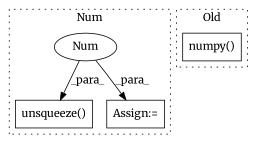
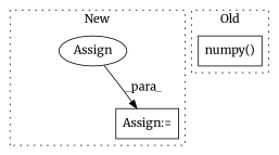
  digraph {
    fontname=Merriweather
    node [a=75 fontname=Merriweather shape=box]
    edge [fontname=Merriweather]
-   n1 [l="57,1" label="unsqueeze()" s="3453,3511"]
-   n2 [a=76 l=1 label=Num s=3510 shape=ellipse]
+   n2 [a=76 l=1 label=Assign s=3510 shape=ellipse]
    n3 [a=68 l=3 label="Assign:=" s=3545]
    n4 [l=61 label="numpy()" s=3457]
    subgraph cluster_1 {
-     label=Num
+     label=New
      style=dotted
-     n1
      n2
      n3
    }
    subgraph cluster_2 {
      label=Old
      style=dotted
      n4
    }
-   n2 -> n1 [label=_para_]
    n2 -> n3 [label=_para_]
  }
